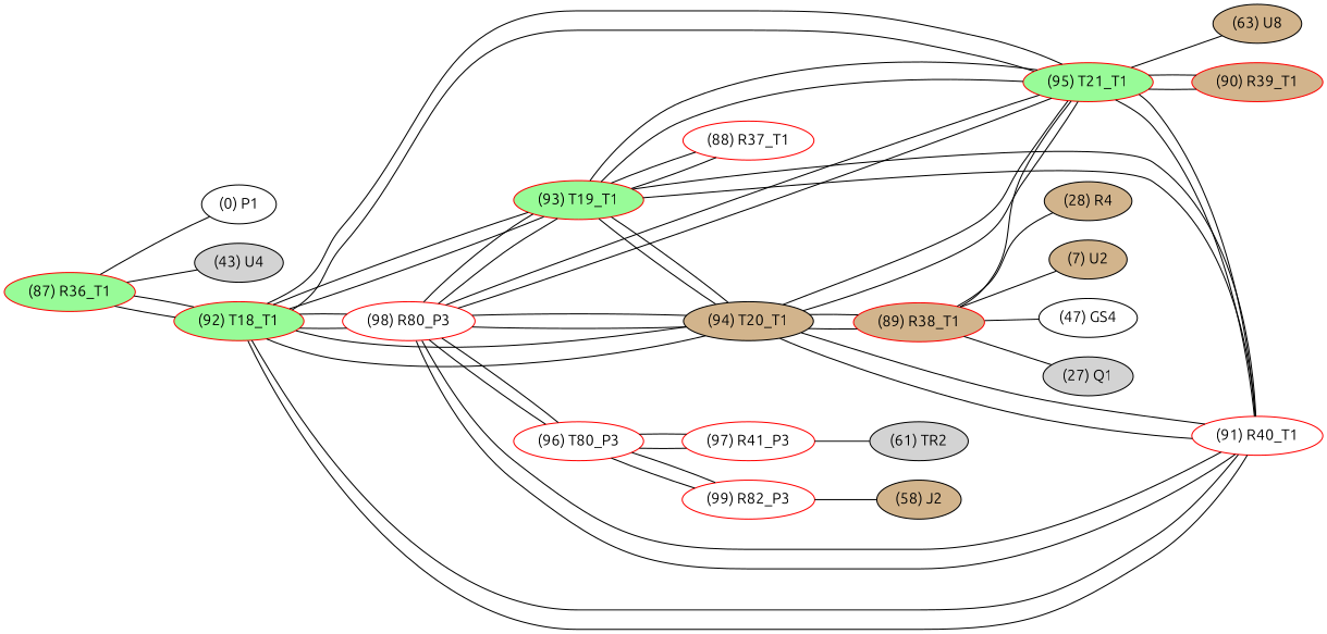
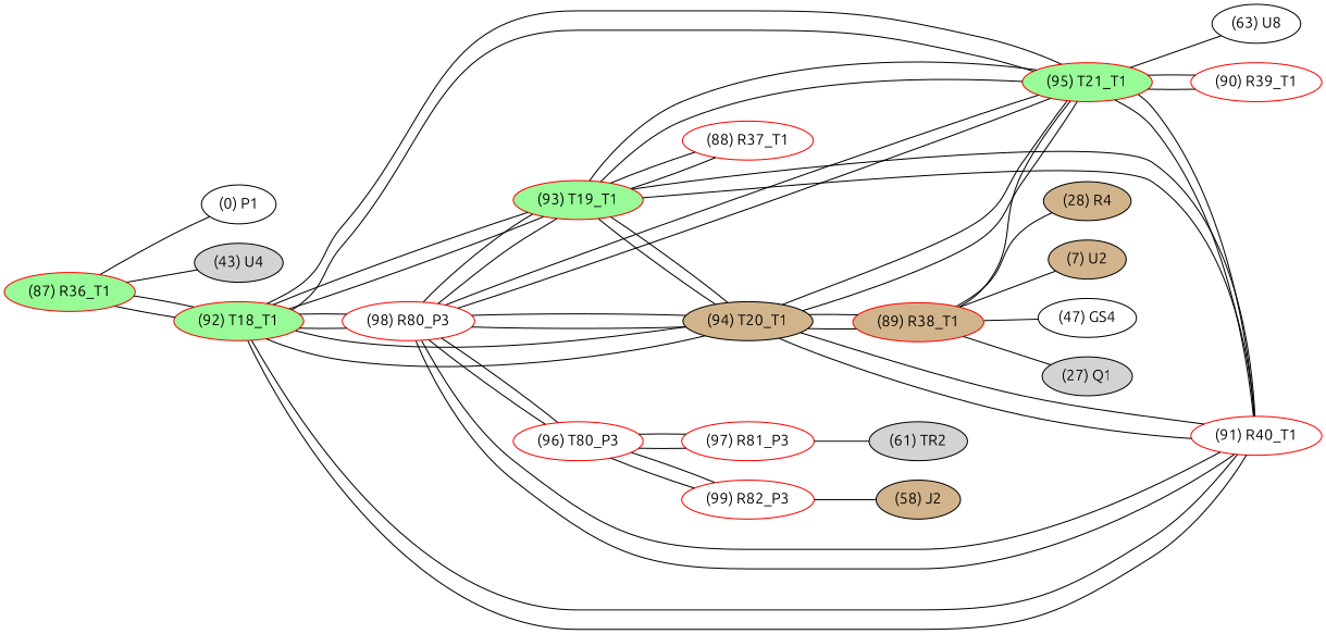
  graph {
    fontname=Ubuntu
    rankdir=LR
    node [color=red fillcolor=white fontname=Ubuntu style=filled]
    edge [fontname=Ubuntu]
    n1 [fillcolor=palegreen label="(87) R36_T1"]
    n2 [label="(0) P1" color=""]
    n3 [fillcolor=lightgrey label="(43) U4" color=""]
    n4 [fillcolor=palegreen label="(92) T18_T1"]
    n5 [fillcolor=palegreen label="(93) T19_T1"]
    n6 [color=black fillcolor=tan label="(94) T20_T1"]
    n7 [fillcolor=palegreen label="(95) T21_T1"]
    n8 [label="(91) R40_T1"]
    n9 [label="(98) R80_P3"]
    n10 [label="(88) R37_T1"]
    n11 [fillcolor=tan label="(89) R38_T1"]
-   n12 [fillcolor=tan label="(90) R39_T1"]
-   n13 [fillcolor=tan label="(63) U8" color=""]
+   n12 [label="(90) R39_T1"]
+   n13 [label="(63) U8" color=""]
    n14 [label="(96) T80_P3"]
    n15 [fillcolor=lightgrey label="(27) Q1" color=""]
    n16 [fillcolor=tan label="(28) R4" color=""]
    n17 [fillcolor=tan label="(7) U2" color=""]
    n18 [label="(47) GS4" color=""]
-   n19 [label="(97) R41_P3"]
+   n19 [label="(97) R81_P3"]
    n20 [label="(99) R82_P3"]
    n21 [fillcolor=lightgrey label="(61) TR2" color=""]
    n22 [fillcolor=tan label="(58) J2" color=""]
    n1 -- n2
    n1 -- n3
    n1 -- n4
    n4 -- n1
    n4 -- n5
    n4 -- n6
    n4 -- n7
    n4 -- n8
    n4 -- n9
    n5 -- n4
    n5 -- n6
    n5 -- n7
    n5 -- n8
    n5 -- n9
    n5 -- n10
    n6 -- n4
    n6 -- n5
    n6 -- n7
    n6 -- n8
    n6 -- n9
    n6 -- n11
    n7 -- n4
    n7 -- n5
    n7 -- n6
    n7 -- n8
    n7 -- n9
    n7 -- n12
    n7 -- n13
    n8 -- n4
    n8 -- n5
    n8 -- n6
    n8 -- n7
    n8 -- n9
    n9 -- n4
    n9 -- n5
    n9 -- n6
    n9 -- n7
    n9 -- n8
    n9 -- n14
    n10 -- n5
    n11 -- n6
    n11 -- n7
    n11 -- n15
    n11 -- n16
    n11 -- n17
    n11 -- n18
    n12 -- n7
    n14 -- n9
    n14 -- n19
    n14 -- n20
    n19 -- n14
    n19 -- n21
    n20 -- n14
    n20 -- n22
  }
